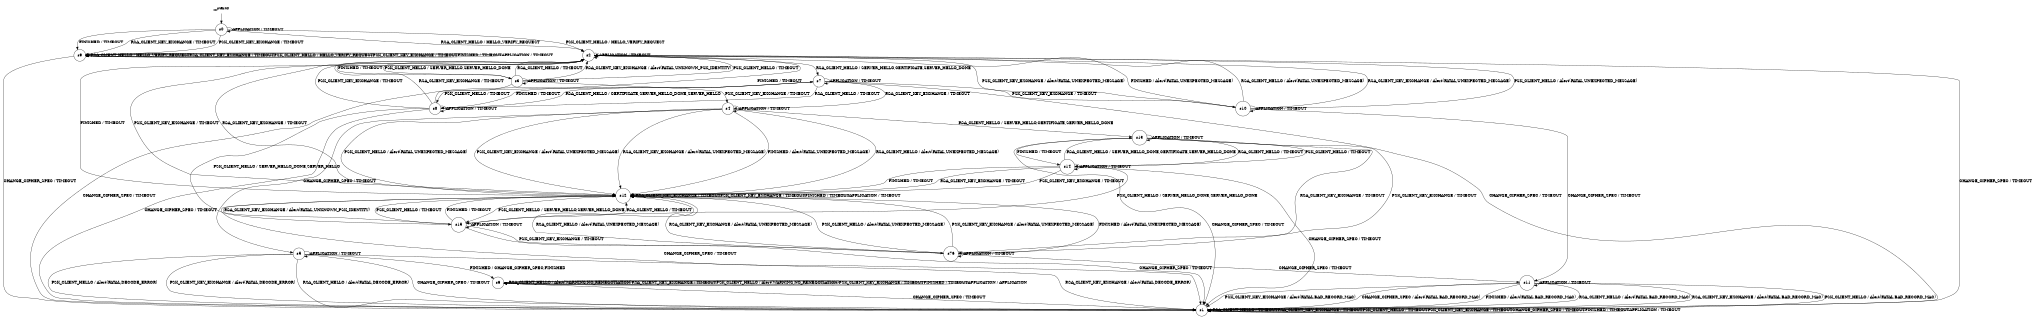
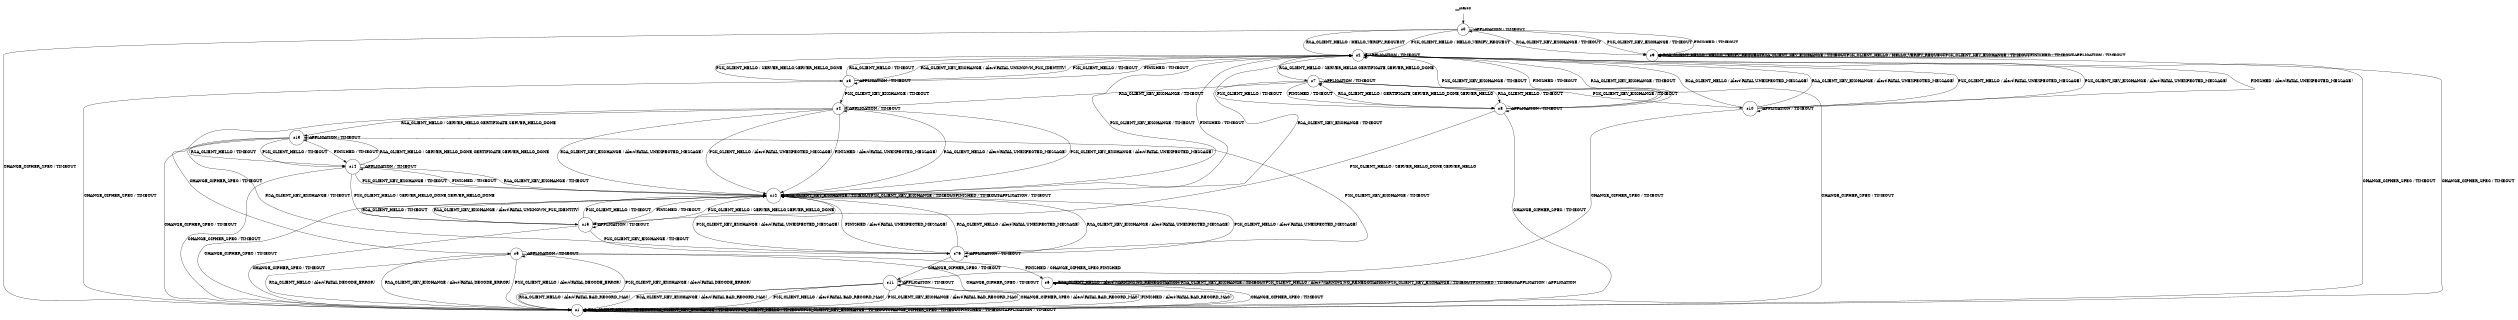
  digraph {
    node [shape=circle]
    __start0 [shape=none]
    n2 [label=s0]
    n3 [label=s1]
    n4 [label=s2]
    n5 [label=s9]
    n6 [label=s3]
    n7 [label=s7]
    n8 [label=s12]
    n9 [label=s4]
    n10 [label=s8]
    n11 [label=s10]
    n12 [label=s15]
    n13 [label=s5]
    n14 [label=s13]
    n15 [label=s6]
    n16 [label=s11]
    n17 [label=s76]
    n18 [label=s14]
    __start0 -> n2
    n2 -> n2 [label="APPLICATION / TIMEOUT"]
+   n2 -> n3 [label="CHANGE_CIPHER_SPEC / TIMEOUT"]
    n2 -> n4 [label="RSA_CLIENT_HELLO / HELLO_VERIFY_REQUEST"]
    n2 -> n4 [label="PSK_CLIENT_HELLO / HELLO_VERIFY_REQUEST"]
    n2 -> n5 [label="RSA_CLIENT_KEY_EXCHANGE / TIMEOUT"]
    n2 -> n5 [label="PSK_CLIENT_KEY_EXCHANGE / TIMEOUT"]
    n2 -> n5 [label="FINISHED / TIMEOUT"]
    n3 -> n3 [label="RSA_CLIENT_HELLO / TIMEOUT"]
    n3 -> n3 [label="RSA_CLIENT_KEY_EXCHANGE / TIMEOUT"]
    n3 -> n3 [label="PSK_CLIENT_HELLO / TIMEOUT"]
    n3 -> n3 [label="PSK_CLIENT_KEY_EXCHANGE / TIMEOUT"]
    n3 -> n3 [label="CHANGE_CIPHER_SPEC / TIMEOUT"]
    n3 -> n3 [label="FINISHED / TIMEOUT"]
    n3 -> n3 [label="APPLICATION / TIMEOUT"]
    n4 -> n3 [label="CHANGE_CIPHER_SPEC / TIMEOUT"]
    n4 -> n4 [label="APPLICATION / TIMEOUT"]
    n4 -> n6 [label="PSK_CLIENT_HELLO / SERVER_HELLO,SERVER_HELLO_DONE"]
    n4 -> n7 [label="RSA_CLIENT_HELLO / SERVER_HELLO,CERTIFICATE,SERVER_HELLO_DONE"]
    n4 -> n8 [label="RSA_CLIENT_KEY_EXCHANGE / TIMEOUT"]
    n4 -> n8 [label="PSK_CLIENT_KEY_EXCHANGE / TIMEOUT"]
    n4 -> n8 [label="FINISHED / TIMEOUT"]
    n5 -> n3 [label="CHANGE_CIPHER_SPEC / TIMEOUT"]
    n5 -> n5 [label="RSA_CLIENT_HELLO / HELLO_VERIFY_REQUEST"]
    n5 -> n5 [label="RSA_CLIENT_KEY_EXCHANGE / TIMEOUT"]
    n5 -> n5 [label="PSK_CLIENT_HELLO / HELLO_VERIFY_REQUEST"]
    n5 -> n5 [label="PSK_CLIENT_KEY_EXCHANGE / TIMEOUT"]
    n5 -> n5 [label="FINISHED / TIMEOUT"]
    n5 -> n5 [label="APPLICATION / TIMEOUT"]
    n6 -> n3 [label="CHANGE_CIPHER_SPEC / TIMEOUT"]
    n6 -> n4 [label="RSA_CLIENT_HELLO / TIMEOUT"]
    n6 -> n4 [label="RSA_CLIENT_KEY_EXCHANGE / Alert(FATAL,UNKNOWN_PSK_IDENTITY)"]
    n6 -> n4 [label="PSK_CLIENT_HELLO / TIMEOUT"]
    n6 -> n4 [label="FINISHED / TIMEOUT"]
    n6 -> n6 [label="APPLICATION / TIMEOUT"]
    n6 -> n9 [label="PSK_CLIENT_KEY_EXCHANGE / TIMEOUT"]
    n7 -> n3 [label="CHANGE_CIPHER_SPEC / TIMEOUT"]
    n7 -> n7 [label="APPLICATION / TIMEOUT"]
    n7 -> n9 [label="RSA_CLIENT_KEY_EXCHANGE / TIMEOUT"]
    n7 -> n10 [label="RSA_CLIENT_HELLO / TIMEOUT"]
    n7 -> n10 [label="PSK_CLIENT_HELLO / TIMEOUT"]
    n7 -> n10 [label="FINISHED / TIMEOUT"]
    n7 -> n11 [label="PSK_CLIENT_KEY_EXCHANGE / TIMEOUT"]
    n8 -> n3 [label="CHANGE_CIPHER_SPEC / TIMEOUT"]
    n8 -> n8 [label="RSA_CLIENT_KEY_EXCHANGE / TIMEOUT"]
    n8 -> n8 [label="PSK_CLIENT_KEY_EXCHANGE / TIMEOUT"]
    n8 -> n8 [label="FINISHED / TIMEOUT"]
    n8 -> n8 [label="APPLICATION / TIMEOUT"]
    n8 -> n12 [label="PSK_CLIENT_HELLO / SERVER_HELLO,SERVER_HELLO_DONE"]
    n9 -> n8 [label="RSA_CLIENT_HELLO / Alert(FATAL,UNEXPECTED_MESSAGE)"]
    n9 -> n8 [label="RSA_CLIENT_KEY_EXCHANGE / Alert(FATAL,UNEXPECTED_MESSAGE)"]
    n9 -> n8 [label="PSK_CLIENT_HELLO / Alert(FATAL,UNEXPECTED_MESSAGE)"]
    n9 -> n8 [label="PSK_CLIENT_KEY_EXCHANGE / Alert(FATAL,UNEXPECTED_MESSAGE)"]
    n9 -> n8 [label="FINISHED / Alert(FATAL,UNEXPECTED_MESSAGE)"]
    n9 -> n9 [label="APPLICATION / TIMEOUT"]
    n9 -> n13 [label="CHANGE_CIPHER_SPEC / TIMEOUT"]
    n9 -> n14 [label="RSA_CLIENT_HELLO / SERVER_HELLO,CERTIFICATE,SERVER_HELLO_DONE"]
    n10 -> n3 [label="CHANGE_CIPHER_SPEC / TIMEOUT"]
    n10 -> n4 [label="RSA_CLIENT_KEY_EXCHANGE / TIMEOUT"]
    n10 -> n4 [label="PSK_CLIENT_KEY_EXCHANGE / TIMEOUT"]
    n10 -> n4 [label="FINISHED / TIMEOUT"]
    n10 -> n7 [label="RSA_CLIENT_HELLO / CERTIFICATE,SERVER_HELLO_DONE,SERVER_HELLO"]
    n10 -> n10 [label="APPLICATION / TIMEOUT"]
    n10 -> n12 [label="PSK_CLIENT_HELLO / SERVER_HELLO_DONE,SERVER_HELLO"]
    n11 -> n4 [label="RSA_CLIENT_HELLO / Alert(FATAL,UNEXPECTED_MESSAGE)"]
    n11 -> n4 [label="RSA_CLIENT_KEY_EXCHANGE / Alert(FATAL,UNEXPECTED_MESSAGE)"]
    n11 -> n4 [label="PSK_CLIENT_HELLO / Alert(FATAL,UNEXPECTED_MESSAGE)"]
    n11 -> n4 [label="PSK_CLIENT_KEY_EXCHANGE / Alert(FATAL,UNEXPECTED_MESSAGE)"]
    n11 -> n4 [label="FINISHED / Alert(FATAL,UNEXPECTED_MESSAGE)"]
    n11 -> n11 [label="APPLICATION / TIMEOUT"]
    n11 -> n16 [label="CHANGE_CIPHER_SPEC / TIMEOUT"]
    n12 -> n3 [label="CHANGE_CIPHER_SPEC / TIMEOUT"]
    n12 -> n8 [label="RSA_CLIENT_HELLO / TIMEOUT"]
    n12 -> n8 [label="RSA_CLIENT_KEY_EXCHANGE / Alert(FATAL,UNKNOWN_PSK_IDENTITY)"]
    n12 -> n8 [label="PSK_CLIENT_HELLO / TIMEOUT"]
    n12 -> n8 [label="FINISHED / TIMEOUT"]
    n12 -> n12 [label="APPLICATION / TIMEOUT"]
    n12 -> n17 [label="PSK_CLIENT_KEY_EXCHANGE / TIMEOUT"]
    n13 -> n3 [label="RSA_CLIENT_HELLO / Alert(FATAL,DECODE_ERROR)"]
    n13 -> n3 [label="RSA_CLIENT_KEY_EXCHANGE / Alert(FATAL,DECODE_ERROR)"]
    n13 -> n3 [label="PSK_CLIENT_HELLO / Alert(FATAL,DECODE_ERROR)"]
    n13 -> n3 [label="PSK_CLIENT_KEY_EXCHANGE / Alert(FATAL,DECODE_ERROR)"]
    n13 -> n3 [label="CHANGE_CIPHER_SPEC / TIMEOUT"]
    n13 -> n13 [label="APPLICATION / TIMEOUT"]
    n13 -> n15 [label="FINISHED / CHANGE_CIPHER_SPEC,FINISHED"]
    n14 -> n3 [label="CHANGE_CIPHER_SPEC / TIMEOUT"]
    n14 -> n14 [label="APPLICATION / TIMEOUT"]
    n14 -> n17 [label="RSA_CLIENT_KEY_EXCHANGE / TIMEOUT"]
    n14 -> n17 [label="PSK_CLIENT_KEY_EXCHANGE / TIMEOUT"]
    n14 -> n18 [label="RSA_CLIENT_HELLO / TIMEOUT"]
    n14 -> n18 [label="PSK_CLIENT_HELLO / TIMEOUT"]
    n14 -> n18 [label="FINISHED / TIMEOUT"]
    n15 -> n3 [label="CHANGE_CIPHER_SPEC / TIMEOUT"]
    n15 -> n15 [label="RSA_CLIENT_HELLO / Alert(WARNING,NO_RENEGOTIATION)"]
    n15 -> n15 [label="RSA_CLIENT_KEY_EXCHANGE / TIMEOUT"]
    n15 -> n15 [label="PSK_CLIENT_HELLO / Alert(WARNING,NO_RENEGOTIATION)"]
    n15 -> n15 [label="PSK_CLIENT_KEY_EXCHANGE / TIMEOUT"]
    n15 -> n15 [label="FINISHED / TIMEOUT"]
    n15 -> n15 [label="APPLICATION / APPLICATION"]
    n16 -> n3 [label="RSA_CLIENT_HELLO / Alert(FATAL,BAD_RECORD_MAC)"]
    n16 -> n3 [label="RSA_CLIENT_KEY_EXCHANGE / Alert(FATAL,BAD_RECORD_MAC)"]
    n16 -> n3 [label="PSK_CLIENT_HELLO / Alert(FATAL,BAD_RECORD_MAC)"]
    n16 -> n3 [label="PSK_CLIENT_KEY_EXCHANGE / Alert(FATAL,BAD_RECORD_MAC)"]
    n16 -> n3 [label="CHANGE_CIPHER_SPEC / Alert(FATAL,BAD_RECORD_MAC)"]
    n16 -> n3 [label="FINISHED / Alert(FATAL,BAD_RECORD_MAC)"]
    n16 -> n16 [label="APPLICATION / TIMEOUT"]
    n17 -> n8 [label="RSA_CLIENT_HELLO / Alert(FATAL,UNEXPECTED_MESSAGE)"]
    n17 -> n8 [label="RSA_CLIENT_KEY_EXCHANGE / Alert(FATAL,UNEXPECTED_MESSAGE)"]
    n17 -> n8 [label="PSK_CLIENT_HELLO / Alert(FATAL,UNEXPECTED_MESSAGE)"]
    n17 -> n8 [label="PSK_CLIENT_KEY_EXCHANGE / Alert(FATAL,UNEXPECTED_MESSAGE)"]
    n17 -> n8 [label="FINISHED / Alert(FATAL,UNEXPECTED_MESSAGE)"]
    n17 -> n16 [label="CHANGE_CIPHER_SPEC / TIMEOUT"]
    n17 -> n17 [label="APPLICATION / TIMEOUT"]
    n18 -> n3 [label="CHANGE_CIPHER_SPEC / TIMEOUT"]
    n18 -> n8 [label="RSA_CLIENT_KEY_EXCHANGE / TIMEOUT"]
    n18 -> n8 [label="PSK_CLIENT_KEY_EXCHANGE / TIMEOUT"]
    n18 -> n8 [label="FINISHED / TIMEOUT"]
    n18 -> n12 [label="PSK_CLIENT_HELLO / SERVER_HELLO_DONE,SERVER_HELLO_DONE"]
    n18 -> n14 [label="RSA_CLIENT_HELLO / SERVER_HELLO_DONE,CERTIFICATE,SERVER_HELLO_DONE"]
    n18 -> n18 [label="APPLICATION / TIMEOUT"]
  }
